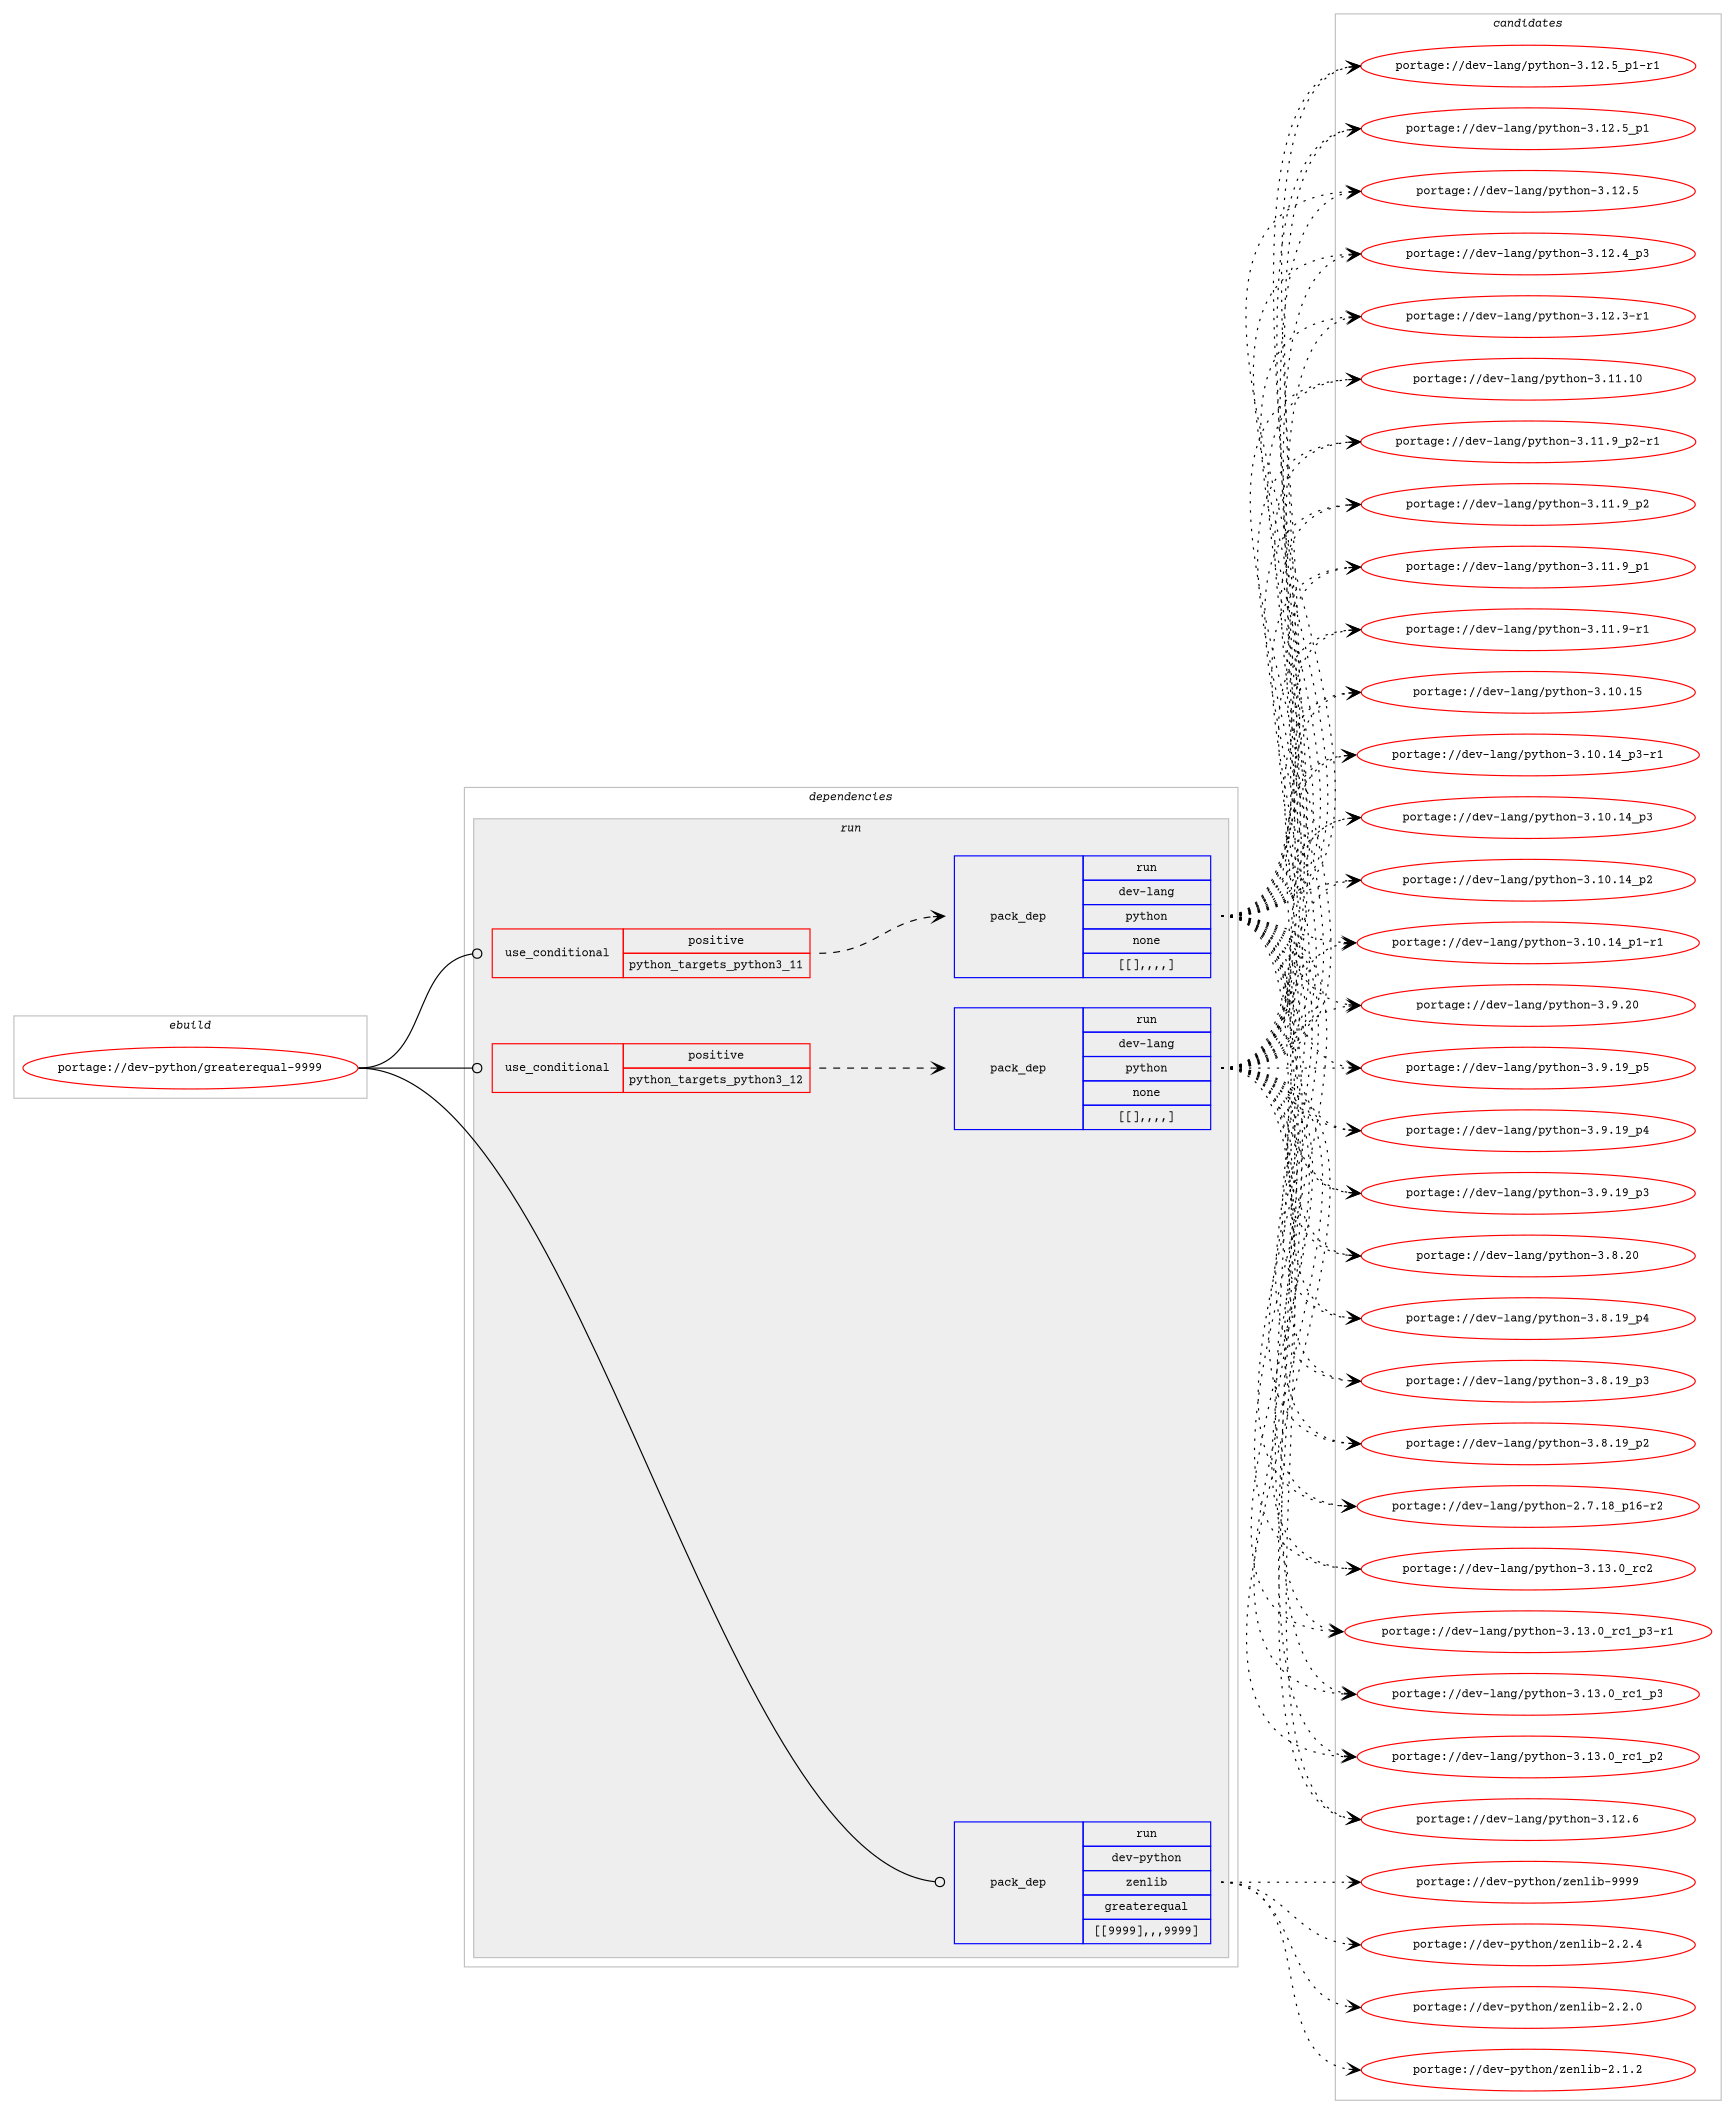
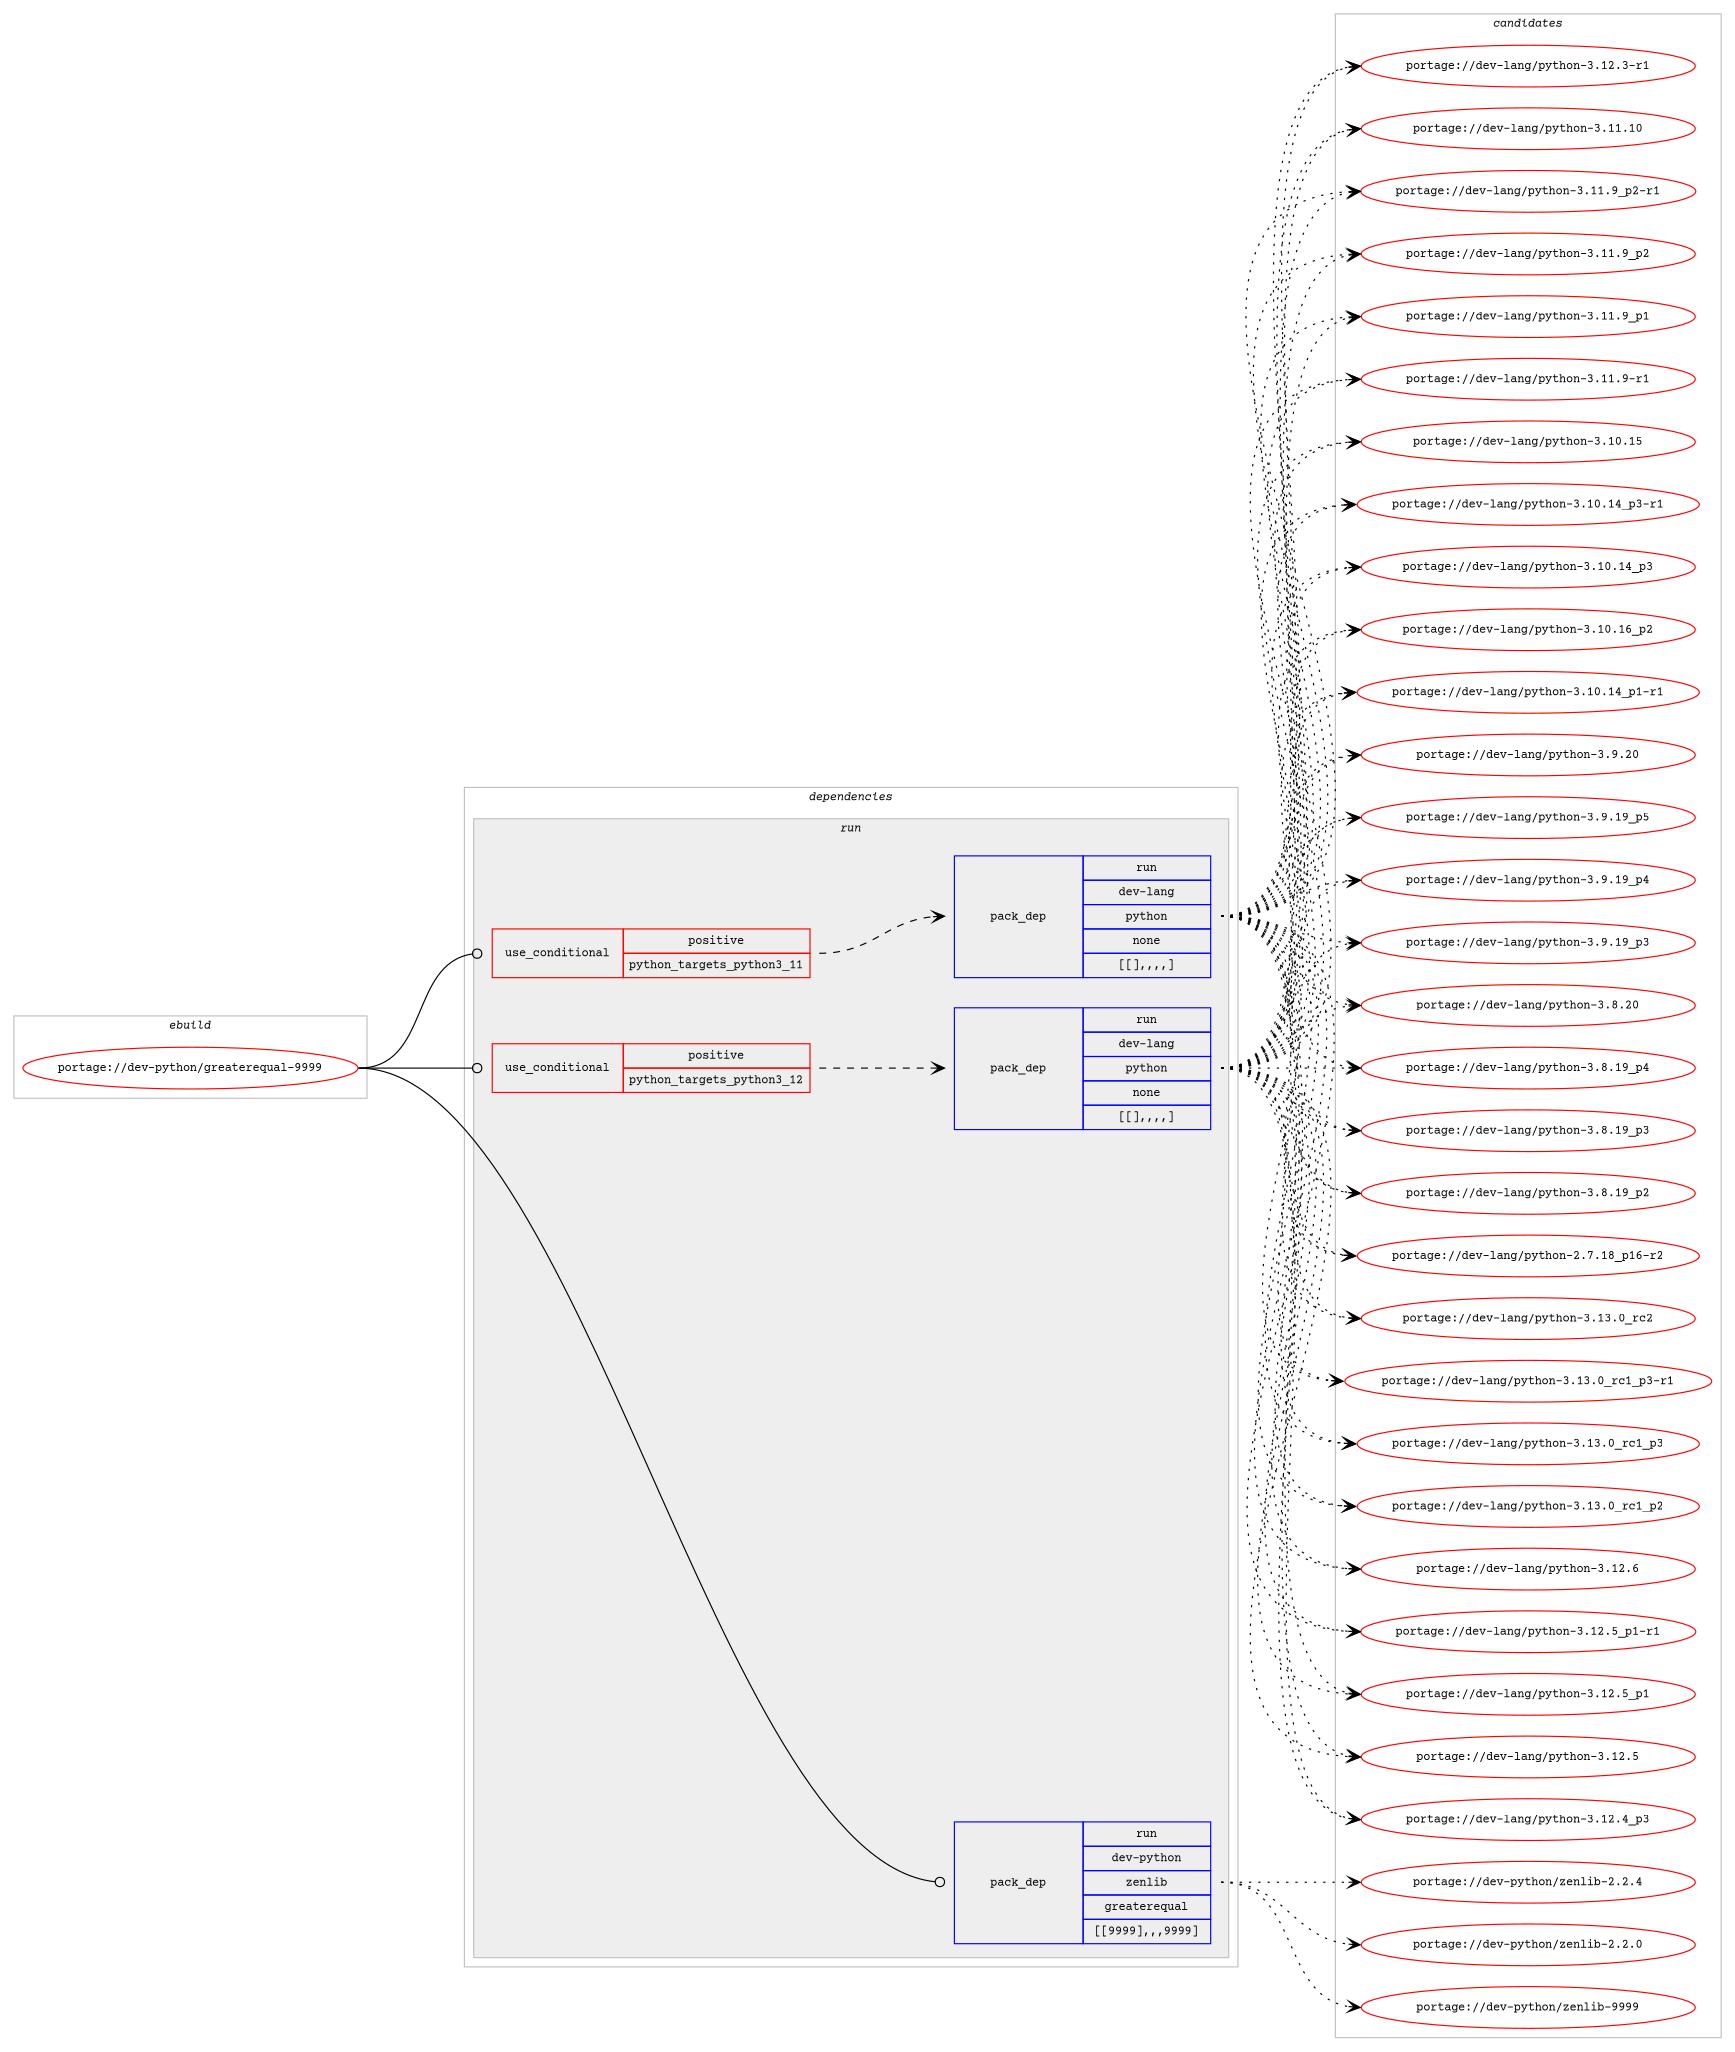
  digraph {
    compound=true
    concentrate=true
    fontname="Courier Prime"
    fontsize=10
    newrank=true
    rankdir=LR
    ranksep=1.5
    node [color=red fontname="Courier Prime" fontsize=10]
    edge [arrowhead=vee fontname="Courier Prime" headport=w style=dotted tailport=e weight=100]
    n1 [label="portage://dev-python/greaterequal-9999" width=4]
    n2 [color=blue label=<<TABLE BORDER="0" CELLBORDER="1" CELLSPACING="0" CELLPADDING="4" WIDTH="220"><TR><TD ROWSPAN="6" CELLPADDING="30">pack_dep</TD></TR><TR><TD WIDTH="110">run</TD></TR><TR><TD>dev-lang</TD></TR><TR><TD>python</TD></TR><TR><TD>none</TD></TR><TR><TD>[[],,,,]</TD></TR></TABLE>> shape=none]
    n3 [label=<<TABLE BORDER="0" CELLBORDER="1" CELLSPACING="0" CELLPADDING="4"><TR><TD ROWSPAN="3" CELLPADDING="10">use_conditional</TD></TR><TR><TD>positive</TD></TR><TR><TD>python_targets_python3_11</TD></TR></TABLE>> shape=none]
    n4 [color=blue label=<<TABLE BORDER="0" CELLBORDER="1" CELLSPACING="0" CELLPADDING="4" WIDTH="220"><TR><TD ROWSPAN="6" CELLPADDING="30">pack_dep</TD></TR><TR><TD WIDTH="110">run</TD></TR><TR><TD>dev-lang</TD></TR><TR><TD>python</TD></TR><TR><TD>none</TD></TR><TR><TD>[[],,,,]</TD></TR></TABLE>> shape=none]
    n5 [label=<<TABLE BORDER="0" CELLBORDER="1" CELLSPACING="0" CELLPADDING="4"><TR><TD ROWSPAN="3" CELLPADDING="10">use_conditional</TD></TR><TR><TD>positive</TD></TR><TR><TD>python_targets_python3_12</TD></TR></TABLE>> shape=none]
    n6 [color=blue label=<<TABLE BORDER="0" CELLBORDER="1" CELLSPACING="0" CELLPADDING="4" WIDTH="220"><TR><TD ROWSPAN="6" CELLPADDING="30">pack_dep</TD></TR><TR><TD WIDTH="110">run</TD></TR><TR><TD>dev-python</TD></TR><TR><TD>zenlib</TD></TR><TR><TD>greaterequal</TD></TR><TR><TD>[[9999],,,9999]</TD></TR></TABLE>> shape=none]
    n7 [label="portage://dev-lang/python-3.13.0_rc2" width=4]
    n8 [label="portage://dev-lang/python-3.13.0_rc1_p3-r1" width=4]
    n9 [label="portage://dev-lang/python-3.13.0_rc1_p3" width=4]
    n10 [label="portage://dev-lang/python-3.13.0_rc1_p2" width=4]
    n11 [label="portage://dev-lang/python-3.12.6" width=4]
    n12 [label="portage://dev-lang/python-3.12.5_p1-r1" width=4]
    n13 [label="portage://dev-lang/python-3.12.5_p1" width=4]
    n14 [label="portage://dev-lang/python-3.12.5" width=4]
    n15 [label="portage://dev-lang/python-3.12.4_p3" width=4]
    n16 [label="portage://dev-lang/python-3.12.3-r1" width=4]
    n17 [label="portage://dev-lang/python-3.11.10" width=4]
    n18 [label="portage://dev-lang/python-3.11.9_p2-r1" width=4]
    n19 [label="portage://dev-lang/python-3.11.9_p2" width=4]
    n20 [label="portage://dev-lang/python-3.11.9_p1" width=4]
    n21 [label="portage://dev-lang/python-3.11.9-r1" width=4]
    n22 [label="portage://dev-lang/python-3.10.15" width=4]
    n23 [label="portage://dev-lang/python-3.10.14_p3-r1" width=4]
    n24 [label="portage://dev-lang/python-3.10.14_p3" width=4]
-   n25 [label="portage://dev-lang/python-3.10.14_p2" width=4]
+   n25 [label="portage://dev-lang/python-3.10.16_p2" width=4]
    n26 [label="portage://dev-lang/python-3.10.14_p1-r1" width=4]
    n27 [label="portage://dev-lang/python-3.9.20" width=4]
    n28 [label="portage://dev-lang/python-3.9.19_p5" width=4]
    n29 [label="portage://dev-lang/python-3.9.19_p4" width=4]
    n30 [label="portage://dev-lang/python-3.9.19_p3" width=4]
    n31 [label="portage://dev-lang/python-3.8.20" width=4]
    n32 [label="portage://dev-lang/python-3.8.19_p4" width=4]
    n33 [label="portage://dev-lang/python-3.8.19_p3" width=4]
    n34 [label="portage://dev-lang/python-3.8.19_p2" width=4]
    n35 [label="portage://dev-lang/python-2.7.18_p16-r2" width=4]
    n36 [label="portage://dev-python/zenlib-9999" width=4]
    n37 [label="portage://dev-python/zenlib-2.2.4" width=4]
    n38 [label="portage://dev-python/zenlib-2.2.0" width=4]
-   n39 [label="portage://dev-python/zenlib-2.1.2" width=4]
    subgraph cluster_1 {
      color=gray
      label=<<i>ebuild</i>>
      n1
    }
    subgraph cluster_2 {
      color=gray
      label=<<i>dependencies</i>>
      subgraph cluster_3 {
        color=gray
        fillcolor="#eeeeee"
        label=<<i>compile</i>>
        style=filled
      }
      subgraph cluster_4 {
        color=gray
        fillcolor="#eeeeee"
        label=<<i>compile and run</i>>
        style=filled
      }
      subgraph cluster_5 {
        color=gray
        fillcolor="#eeeeee"
        label=<<i>run</i>>
        style=filled
        subgraph sub_6 {
          color=gray
          fillcolor="#eeeeee"
          label=<<i>run</i>>
          style=filled
          n3
          subgraph sub_7 {
            color=gray
            fillcolor="#eeeeee"
            label=<<i>run</i>>
            style=filled
            n2
          }
        }
        subgraph sub_8 {
          color=gray
          fillcolor="#eeeeee"
          label=<<i>run</i>>
          style=filled
          n5
          subgraph sub_9 {
            color=gray
            fillcolor="#eeeeee"
            label=<<i>run</i>>
            style=filled
            n4
          }
        }
        subgraph sub_10 {
          color=gray
          fillcolor="#eeeeee"
          label=<<i>run</i>>
          style=filled
          n6
        }
      }
    }
    subgraph cluster_11 {
      color=gray
      label=<<i>candidates</i>>
      rank=same
      subgraph sub_12 {
        color=black
        label=<<i>candidates</i>>
        nodesep=1
        rank=same
        n7
        n8
        n9
        n10
        n11
        n12
        n13
        n14
        n15
        n16
        n17
        n18
        n19
        n20
        n21
        n22
        n23
        n24
        n25
        n26
        n27
        n28
        n29
        n30
        n31
        n32
        n33
        n34
        n35
      }
      subgraph sub_13 {
        color=black
        label=<<i>candidates</i>>
        nodesep=1
        rank=same
        n7
        n8
        n9
        n10
        n11
        n12
        n13
        n14
        n15
        n16
        n17
        n18
        n19
        n20
        n21
        n22
        n23
        n24
        n25
        n26
        n27
        n28
        n29
        n30
        n31
        n32
        n33
        n34
        n35
      }
      subgraph sub_14 {
        color=black
        label=<<i>candidates</i>>
        nodesep=1
        rank=same
        n36
        n37
        n38
-       n39
      }
    }
    n1 -> n3 [arrowhead=odot style=solid weight=20]
    n1 -> n5 [arrowhead=odot style=solid weight=20]
    n1 -> n6 [arrowhead=odot style=solid weight=20]
    n2 -> n7
    n2 -> n8
    n2 -> n9
    n2 -> n10
    n2 -> n11
    n2 -> n12
    n2 -> n13
    n2 -> n14
    n2 -> n15
    n2 -> n16
    n2 -> n17
    n2 -> n18
    n2 -> n19
    n2 -> n20
    n2 -> n21
    n2 -> n22
    n2 -> n23
    n2 -> n24
    n2 -> n25
    n2 -> n26
    n2 -> n27
    n2 -> n28
    n2 -> n29
    n2 -> n30
    n2 -> n31
    n2 -> n32
    n2 -> n33
    n2 -> n34
    n2 -> n35
    n3 -> n2 [style=dashed weight=20]
    n4 -> n7
    n4 -> n8
    n4 -> n9
    n4 -> n10
    n4 -> n11
    n4 -> n12
    n4 -> n13
    n4 -> n14
    n4 -> n15
    n4 -> n16
    n4 -> n17
    n4 -> n18
    n4 -> n19
    n4 -> n20
    n4 -> n21
    n4 -> n22
    n4 -> n23
    n4 -> n24
    n4 -> n25
    n4 -> n26
    n4 -> n27
    n4 -> n28
    n4 -> n29
    n4 -> n30
    n4 -> n31
    n4 -> n32
    n4 -> n33
    n4 -> n34
    n4 -> n35
    n5 -> n4 [style=dashed weight=20]
    n6 -> n36
    n6 -> n37
    n6 -> n38
-   n6 -> n39
  }
